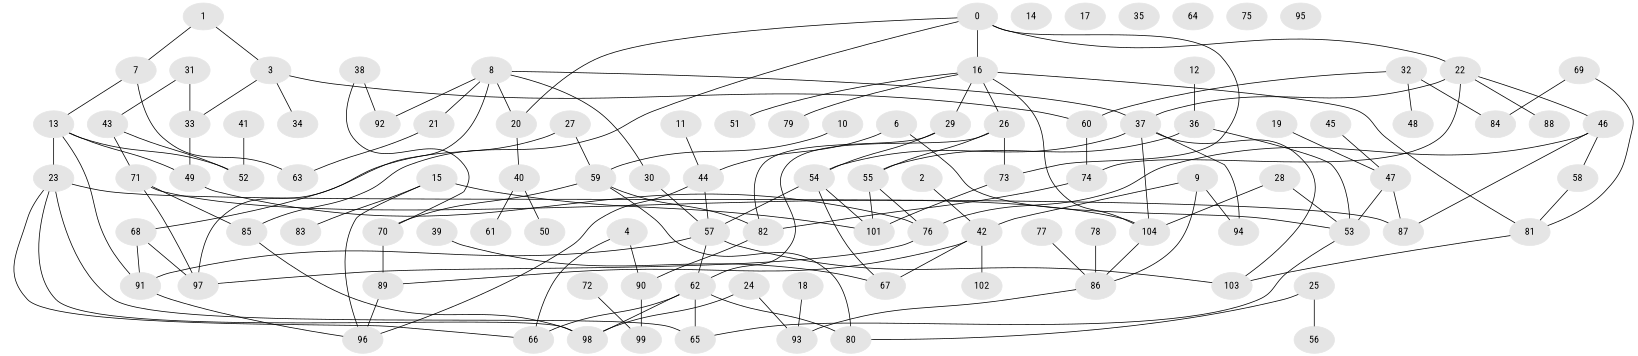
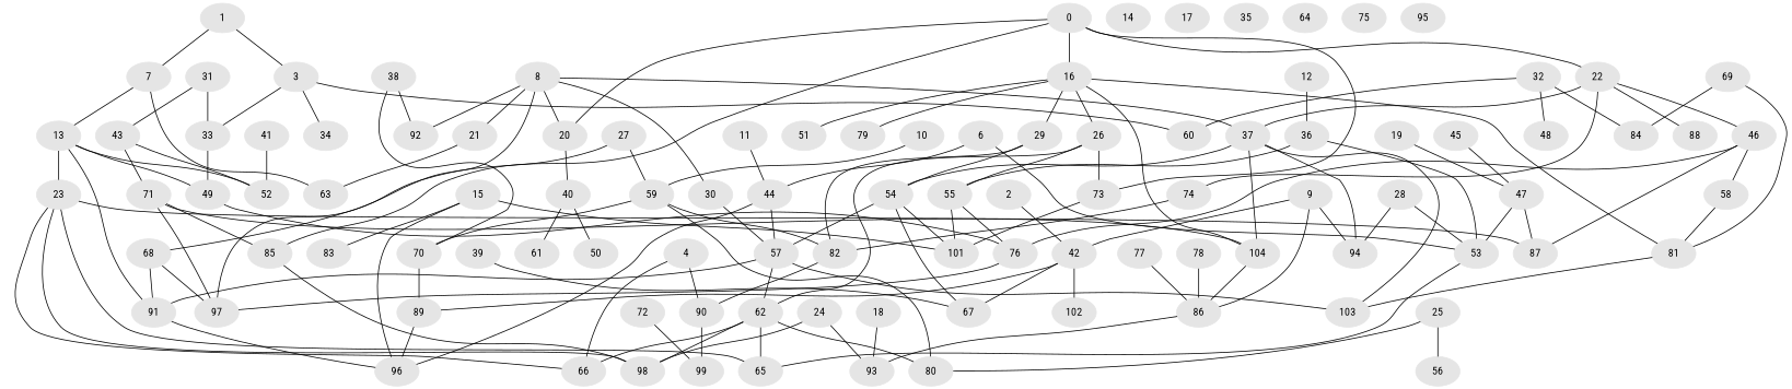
  graph {
    fontname="Roboto Condensed"
    node [color=gray90 fontname="Roboto Condensed" style=filled]
    edge [fontname="Roboto Condensed"]
    1
    3
    7
    33
    34
    60
    13
    63
    2
    42
    67
    89
    102
    49
    74
    4
    66
    90
    99
    n20 [label=0]
    16
    20
    22
    73
    85
    26
    29
    51
    79
    81
    104
    40
    37
    46
    88
    101
    98
    6
    44
    53
    96
    57
    65
    23
    52
    91
    8
    21
    30
    92
    97
    94
    54
    103
    9
    86
    93
    10
    59
    80
    82
    70
    11
    12
    36
    55
    87
    76
    14
    15
    83
    62
    17
    18
    19
    47
    50
    61
    58
    24
    25
    56
    27
    68
    28
    31
    43
    71
    32
    48
    84
    35
    38
    39
    41
    45
    64
    69
    72
    75
    77
    78
    95
    1 -- 3
    1 -- 7
    3 -- 33
    3 -- 34
    3 -- 60
    7 -- 13
    7 -- 63
    33 -- 49
-   60 -- 74
    13 -- 49
    13 -- 23
    13 -- 52
    13 -- 91
    2 -- 42
    42 -- 67
    42 -- 89
    42 -- 102
    89 -- 96
    49 -- 76
    74 -- 82
    4 -- 66
    4 -- 90
    90 -- 99
    n20 -- 16
    n20 -- 20
    n20 -- 22
    n20 -- 73
    n20 -- 85
    16 -- 26
    16 -- 29
    16 -- 51
    16 -- 79
    16 -- 81
    16 -- 104
    20 -- 40
    22 -- 74
    22 -- 37
    22 -- 46
    22 -- 88
    73 -- 101
    85 -- 98
    26 -- 73
    26 -- 55
    26 -- 62
    29 -- 54
    29 -- 82
    81 -- 103
    104 -- 86
    40 -- 50
    40 -- 61
    37 -- 104
    37 -- 94
    37 -- 54
    37 -- 103
    46 -- 87
    46 -- 76
    46 -- 58
    6 -- 44
    6 -- 53
    44 -- 96
    44 -- 57
    53 -- 65
    57 -- 91
    57 -- 103
    57 -- 62
    23 -- 66
    23 -- 98
    23 -- 65
    23 -- 87
    91 -- 96
    8 -- 20
    8 -- 37
    8 -- 21
    8 -- 30
    8 -- 92
    8 -- 97
    21 -- 63
    30 -- 57
    54 -- 67
    54 -- 101
    54 -- 57
    9 -- 42
    9 -- 94
    9 -- 86
    86 -- 93
    10 -- 59
    59 -- 80
    59 -- 82
    59 -- 70
    82 -- 90
    70 -- 89
    11 -- 44
    12 -- 36
    36 -- 53
    36 -- 55
    55 -- 101
    55 -- 76
    76 -- 97
    15 -- 101
    15 -- 96
    15 -- 83
    62 -- 66
    62 -- 98
    62 -- 65
    62 -- 80
    18 -- 93
    19 -- 47
    47 -- 53
    47 -- 87
    58 -- 81
    24 -- 98
    24 -- 93
    25 -- 80
    25 -- 56
    27 -- 59
    27 -- 68
    68 -- 91
    68 -- 97
-   28 -- 104
+   28 -- 94
    28 -- 53
    31 -- 33
    31 -- 43
    43 -- 52
    43 -- 71
    71 -- 85
    71 -- 104
    71 -- 97
    32 -- 60
    32 -- 48
    32 -- 84
    38 -- 92
    38 -- 70
    39 -- 67
    41 -- 52
    45 -- 47
    69 -- 81
    69 -- 84
    72 -- 99
    77 -- 86
    78 -- 86
  }
